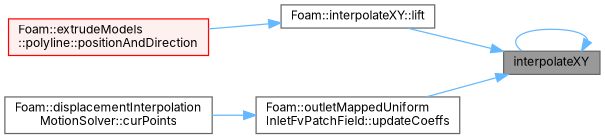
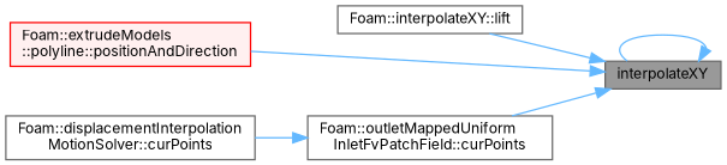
  digraph {
    fontname=Inter
    rankdir=RL
    node [color=grey40 fillcolor=white fontname=Inter fontsize=10 shape=box style=filled]
    edge [color=steelblue1 dir=back fontname=Inter fontsize=10 labelfontname=Helvetica labelfontsize=10 style=solid]
    n1 [color=gray40 fillcolor=grey60 fontcolor=black height=0.2 label=interpolateXY width=0.4]
    n2 [height=0.2 label="Foam::interpolateXY::lift" width=0.4]
    n3 [color=red fillcolor="#FFF0F0" height=0.2 label="Foam::extrudeModels\l::polyline::positionAndDirection" width=0.4]
-   n4 [height=0.2 label="Foam::outletMappedUniform\lInletFvPatchField::updateCoeffs" width=0.4]
+   n4 [height=0.2 label="Foam::outletMappedUniform\lInletFvPatchField::curPoints" width=0.4]
    n5 [height=0.2 label="Foam::displacementInterpolation\lMotionSolver::curPoints" width=0.4]
    n1 -> n1
    n1 -> n2
-   n2 -> n3
+   n1 -> n3
    n1 -> n4
    n4 -> n5
  }
